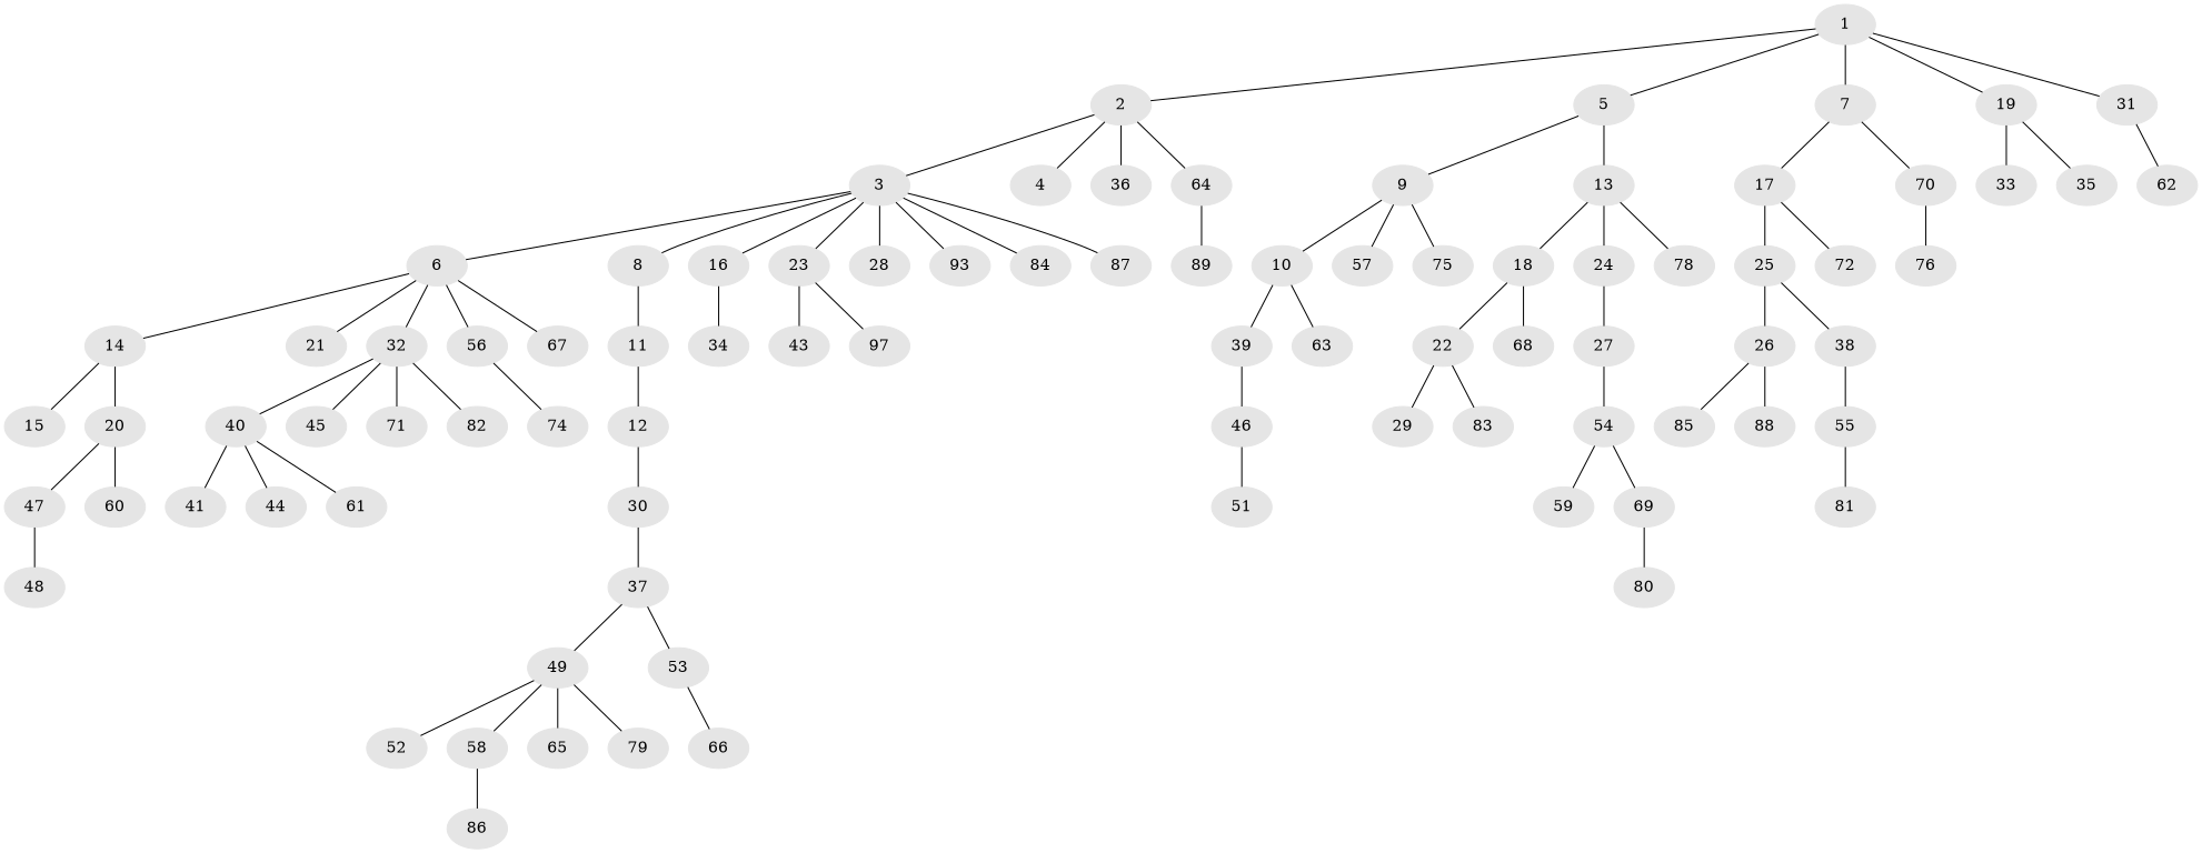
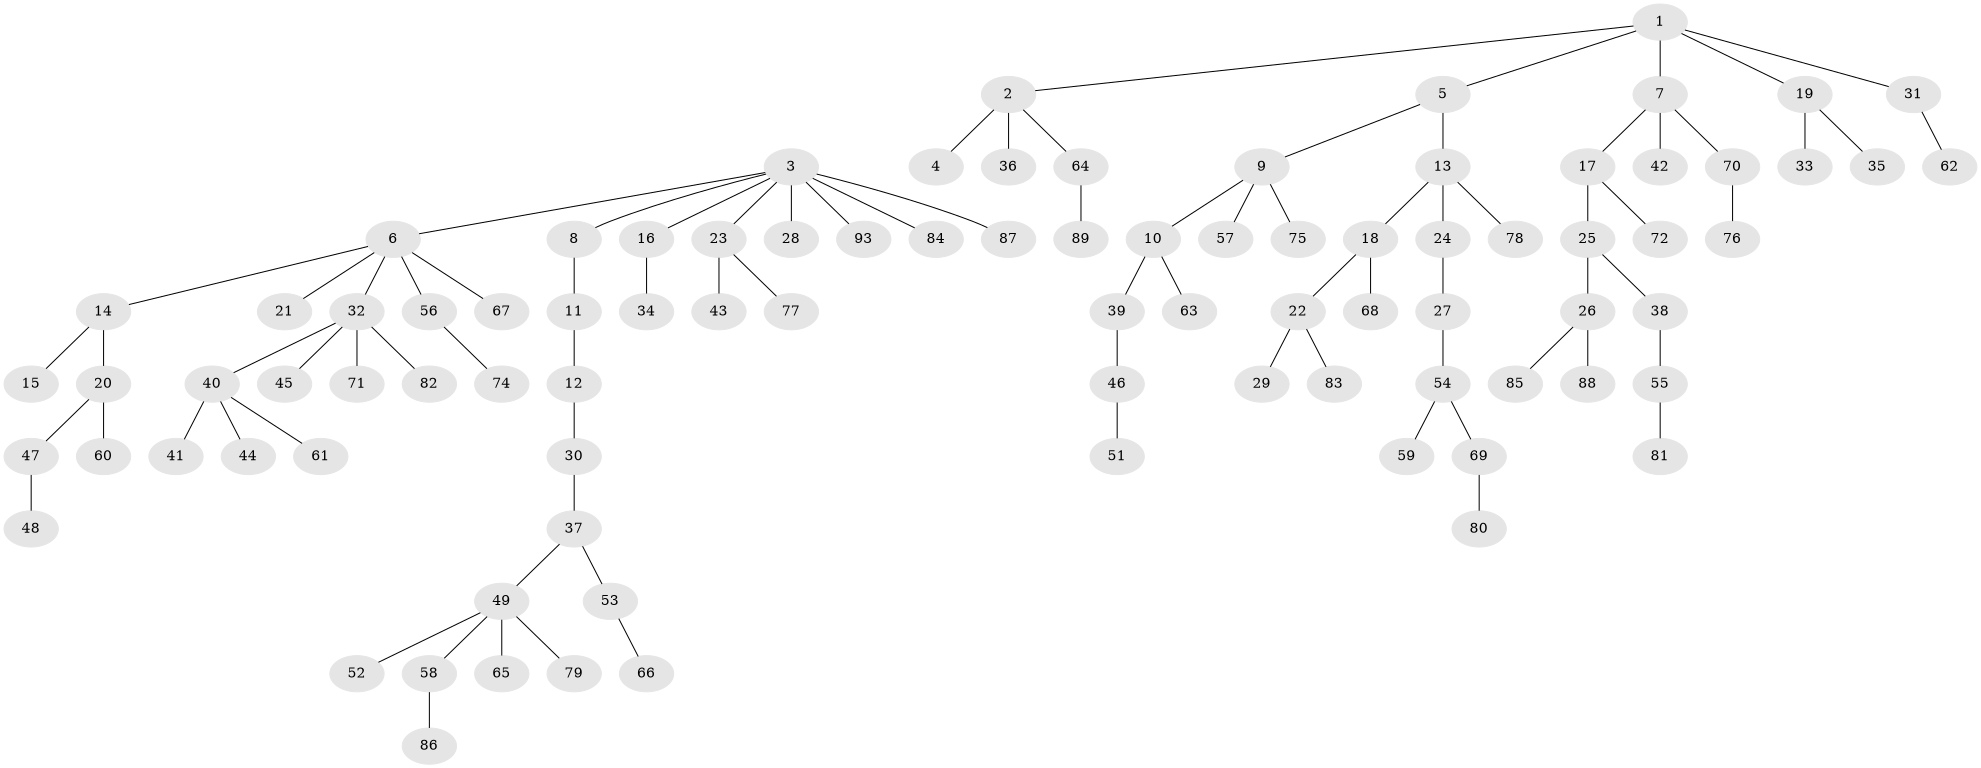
  graph {
    node [color=gray90 style=filled]
    1
    2
    5
    7
    19
    31
    3
    4
    36
    64
    9
    13
    17
+   42
    70
    33
    35
    62
    6
    8
    16
    23
    28
    n24 [label=93]
    84
    87
    89
    14
    21
    32
    56
    67
    11
    34
    43
-   77 [label=97]
+   77
    10
    57
    75
    18
    24
    78
    15
    20
    40
    45
    71
    82
    74
    25
    72
    76
    12
    39
    63
    46
    30
    37
    22
    68
    27
    47
    60
    26
    38
    29
    83
    48
    54
    85
    88
    55
    59
    69
    49
    53
    41
    44
    61
    52
    58
    65
    79
    66
    81
    51
    86
    80
    1 -- 2
    1 -- 5
    1 -- 7
    1 -- 19
    1 -- 31
-   2 -- 3
    2 -- 4
    2 -- 36
    2 -- 64
    5 -- 9
    5 -- 13
    7 -- 17
+   7 -- 42
    7 -- 70
    19 -- 33
    19 -- 35
    31 -- 62
    3 -- 6
    3 -- 8
    3 -- 16
    3 -- 23
    3 -- 28
    3 -- n24
    3 -- 84
    3 -- 87
    64 -- 89
    9 -- 10
    9 -- 57
    9 -- 75
    13 -- 18
    13 -- 24
    13 -- 78
    17 -- 25
    17 -- 72
    70 -- 76
    6 -- 14
    6 -- 21
    6 -- 32
    6 -- 56
    6 -- 67
    8 -- 11
    16 -- 34
    23 -- 43
    23 -- 77
    14 -- 15
    14 -- 20
    32 -- 40
    32 -- 45
    32 -- 71
    32 -- 82
    56 -- 74
    11 -- 12
    10 -- 39
    10 -- 63
    18 -- 22
    18 -- 68
    24 -- 27
    20 -- 47
    20 -- 60
    40 -- 41
    40 -- 44
    40 -- 61
    25 -- 26
    25 -- 38
    12 -- 30
    39 -- 46
    46 -- 51
    30 -- 37
    37 -- 49
    37 -- 53
    22 -- 29
    22 -- 83
    27 -- 54
    47 -- 48
    26 -- 85
    26 -- 88
    38 -- 55
    54 -- 59
    54 -- 69
    55 -- 81
    69 -- 80
    49 -- 52
    49 -- 58
    49 -- 65
    49 -- 79
    53 -- 66
    58 -- 86
  }
